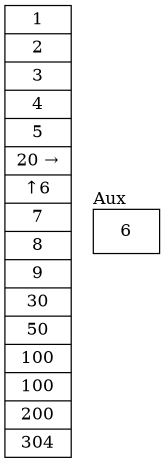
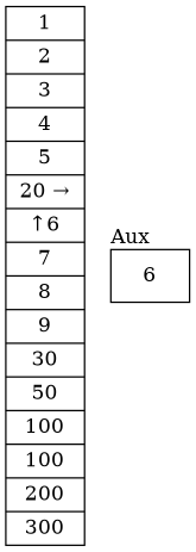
  digraph {
    rankdir=TB
    node [shape=record]
-   n1 [label="{ 1|2|3|4|5|20 → | ↑ 6|7|8|9|30|50|100|100|200|304}"]
+   n1 [label="{ 1|2|3|4|5|20 → | ↑ 6|7|8|9|30|50|100|100|200|300}"]
    n2 [label="{6}" xlabel=Aux]
  }
